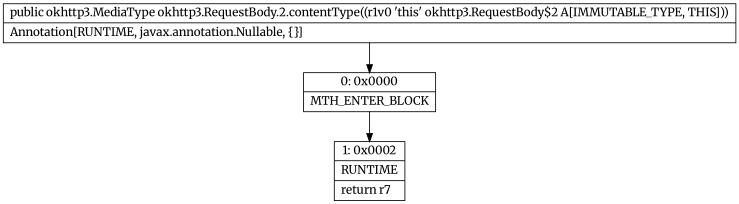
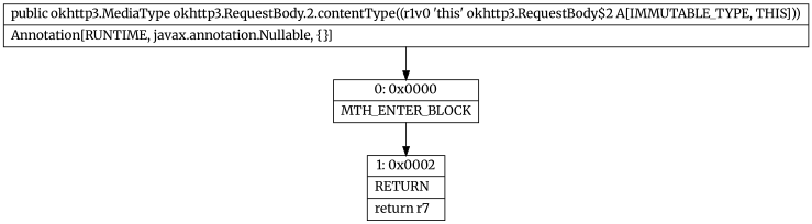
  digraph {
    fontname=Merriweather
    node [shape=record fontname=Merriweather]
    edge [fontname=Merriweather]
    n1 [label="{0\:\ 0x0000|MTH_ENTER_BLOCK\l}"]
-   n2 [label="{1\:\ 0x0002|RUNTIME\l|return r7\l}"]
+   n2 [label="{1\:\ 0x0002|RETURN\l|return r7\l}"]
    n3 [label="{public okhttp3.MediaType okhttp3.RequestBody.2.contentType((r1v0 'this' okhttp3.RequestBody$2 A[IMMUTABLE_TYPE, THIS]))  | Annotation[RUNTIME, javax.annotation.Nullable, \{\}]\l}"]
    n1 -> n2
    n3 -> n1
  }
